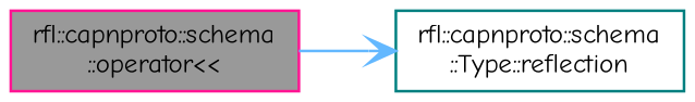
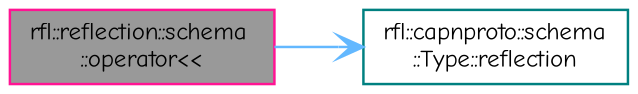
  digraph {
    rankdir=LR
    fontname="Comic Neue"
    node [fontname="Comic Neue" fontsize=10 shape=box style=filled]
-   n1 [color=deeppink fillcolor=grey60 fontcolor=black height=0.2 label="rfl::capnproto::schema\l::operator\<\<" width=0.4]
+   n1 [color=deeppink fillcolor=grey60 fontcolor=black height=0.2 label="rfl::reflection::schema\l::operator\<\<" width=0.4]
    n2 [color=teal fillcolor=white height=0.2 label="rfl::capnproto::schema\l::Type::reflection" width=0.4]
    n1 -> n2 [color=steelblue1 fontname="Comic Neue" fontsize=10 labelfontname=Helvetica labelfontsize=10 style=solid arrowhead=vee]
  }
